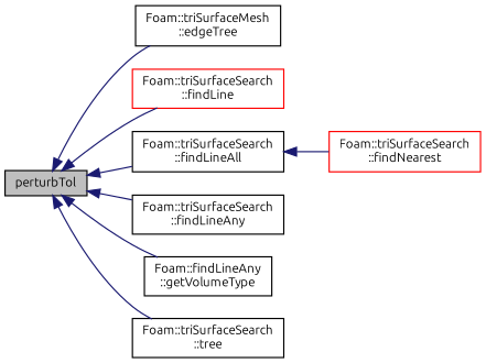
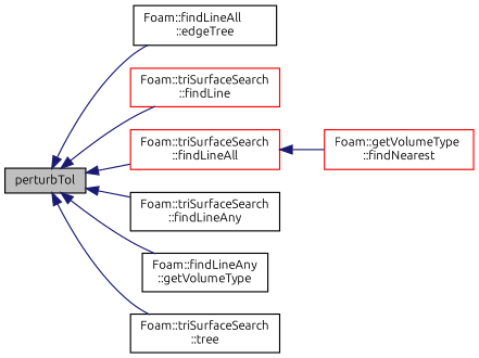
  digraph {
    fontname=Ubuntu
    rankdir=LR
    node [color=black fontname=Ubuntu fontsize=10 shape=record]
    edge [color=midnightblue dir=back fontname=Ubuntu fontsize=10 labelfontname=Helvetica labelfontsize=10 style=solid]
    n1 [fillcolor=grey75 fontcolor=black height=0.2 label=perturbTol style=filled width=0.4]
-   n2 [height=0.2 label="Foam::triSurfaceMesh\l::edgeTree" width=0.4]
+   n2 [height=0.2 label="Foam::findLineAll\l::edgeTree" width=0.4]
    n3 [color=red height=0.2 label="Foam::triSurfaceSearch\l::findLine" width=0.4]
-   n4 [height=0.2 label="Foam::triSurfaceSearch\l::findLineAll" width=0.4]
+   n4 [color=red height=0.2 label="Foam::triSurfaceSearch\l::findLineAll" width=0.4]
    n5 [height=0.2 label="Foam::triSurfaceSearch\l::findLineAny" width=0.4]
    n6 [height=0.2 label="Foam::findLineAny\l::getVolumeType" width=0.4]
    n7 [height=0.2 label="Foam::triSurfaceSearch\l::tree" width=0.4]
-   n8 [color=red height=0.2 label="Foam::triSurfaceSearch\l::findNearest" width=0.4]
+   n8 [color=red height=0.2 label="Foam::getVolumeType\l::findNearest" width=0.4]
    n1 -> n2
    n1 -> n3
    n1 -> n4
    n1 -> n5
    n1 -> n6
    n1 -> n7
    n4 -> n8
  }
